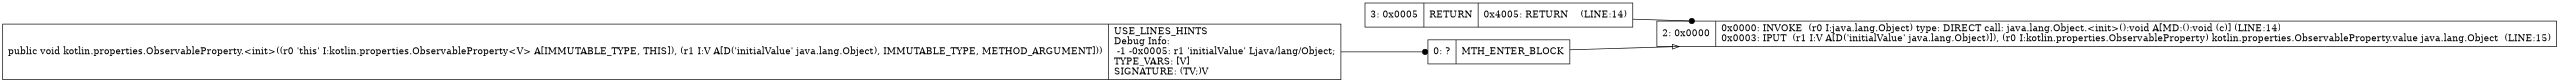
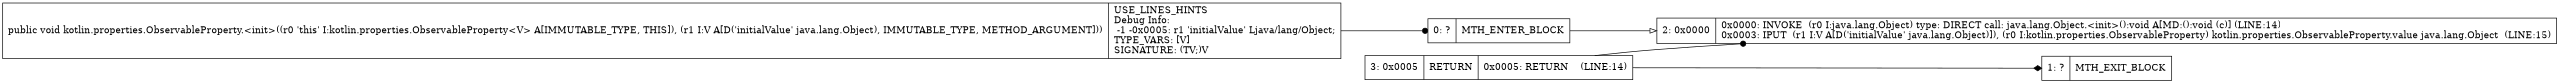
  digraph {
    rankdir=LR
    node [shape=record]
    edge [arrowhead=dot]
    n1 [label="{0\:\ ?|MTH_ENTER_BLOCK\l}"]
    n2 [label="{2\:\ 0x0000|0x0000: INVOKE  (r0 I:java.lang.Object) type: DIRECT call: java.lang.Object.\<init\>():void A[MD:():void (c)] (LINE:14)\l0x0003: IPUT  (r1 I:V A[D('initialValue' java.lang.Object)]), (r0 I:kotlin.properties.ObservableProperty) kotlin.properties.ObservableProperty.value java.lang.Object  (LINE:15)\l}"]
-   n3 [label="{3\:\ 0x0005|RETURN\l|0x4005: RETURN    (LINE:14)\l}"]
+   n3 [label="{3\:\ 0x0005|RETURN\l|0x0005: RETURN    (LINE:14)\l}"]
+   n4 [label="{1\:\ ?|MTH_EXIT_BLOCK\l}"]
    n5 [label="{public void kotlin.properties.ObservableProperty.\<init\>((r0 'this' I:kotlin.properties.ObservableProperty\<V\> A[IMMUTABLE_TYPE, THIS]), (r1 I:V A[D('initialValue' java.lang.Object), IMMUTABLE_TYPE, METHOD_ARGUMENT]))  | USE_LINES_HINTS\lDebug Info:\l  \-1 \-0x0005: r1 'initialValue' Ljava\/lang\/Object;\lTYPE_VARS: [V]\lSIGNATURE: (TV;)V\l}"]
    n1 -> n2 [arrowhead=onormal]
    n3 -> n2
+   n3 -> n4 [arrowhead=diamond]
    n5 -> n1
  }
